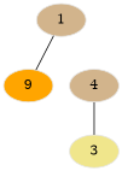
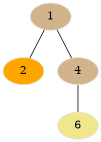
  graph {
    node [color=gray90 fillcolor=tan style=filled]
    1 [super="+9+12+15+17"]
-   2 [fillcolor=orange super="+7+12+13" label=9]
+   2 [fillcolor=orange super="+7+12+13"]
    4 [super="+10"]
-   6 [fillcolor=khaki super="+5+8+15+20" label=3]
+   6 [fillcolor=khaki super="+5+8+15+20"]
    1 -- 2
+   1 -- 4
    4 -- 6
  }
